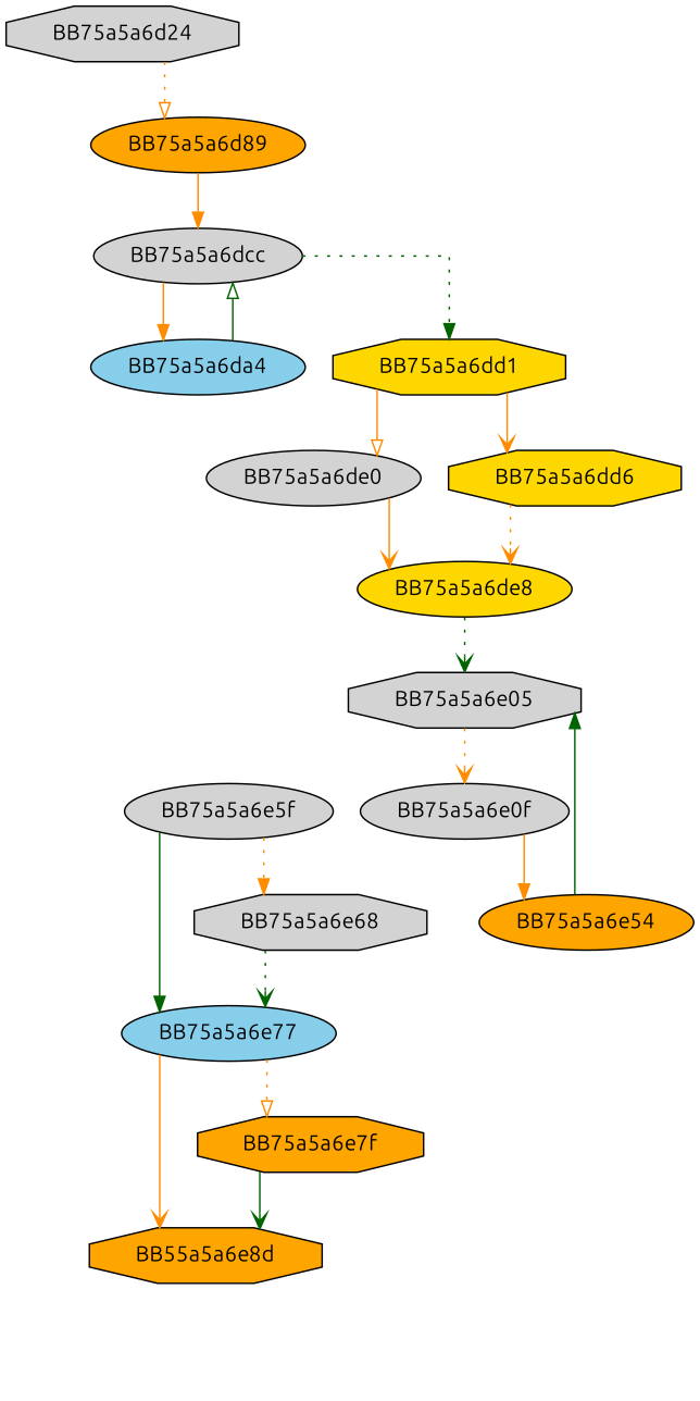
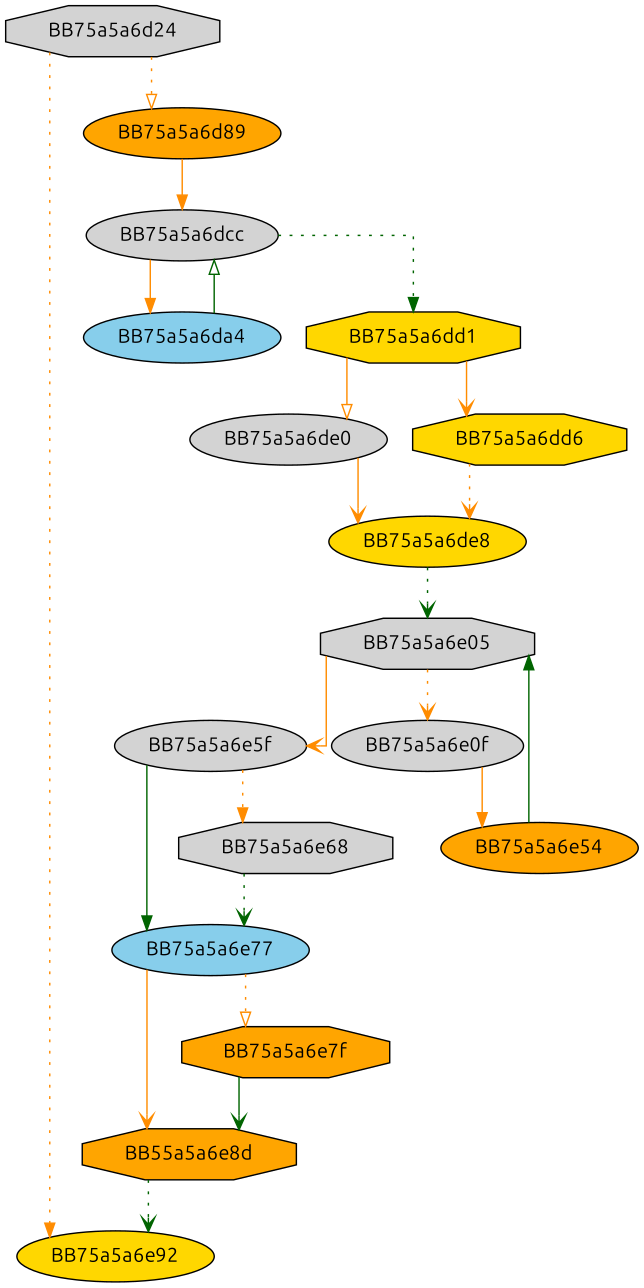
  digraph {
    fontname=Ubuntu
    splines=ortho
    node [fillcolor=lightgrey fontname=Ubuntu shape=ellipse style=filled]
    edge [arrowhead=vee color=darkorange fontname=Ubuntu style=solid]
    BB75a5a6d24 [shape=octagon]
+   BB75a5a6e92 [fillcolor=gold]
    BB75a5a6d89 [fillcolor=orange]
    BB75a5a6dcc
    BB75a5a6da4 [fillcolor=skyblue]
    BB75a5a6dd1 [fillcolor=gold shape=octagon]
    BB75a5a6de0
    BB75a5a6dd6 [fillcolor=gold shape=octagon]
    BB75a5a6de8 [fillcolor=gold]
    BB75a5a6e05 [shape=octagon]
    BB75a5a6e5f
    BB75a5a6e0f
    BB75a5a6e77 [fillcolor=skyblue]
    BB75a5a6e68 [shape=octagon]
    BB75a5a6e54 [fillcolor=orange]
    n16 [fillcolor=orange label=BB55a5a6e8d shape=octagon]
    BB75a5a6e7f [fillcolor=orange shape=octagon]
+   BB75a5a6d24 -> BB75a5a6e92 [arrowhead=normal style=dotted]
    BB75a5a6d24 -> BB75a5a6d89 [arrowhead=onormal style=dotted]
    BB75a5a6d89 -> BB75a5a6dcc [arrowhead=normal]
    BB75a5a6dcc -> BB75a5a6da4 [arrowhead=normal]
    BB75a5a6dcc -> BB75a5a6dd1 [arrowhead=normal color=darkgreen style=dotted]
    BB75a5a6da4 -> BB75a5a6dcc [arrowhead=onormal color=darkgreen]
    BB75a5a6dd1 -> BB75a5a6de0 [arrowhead=onormal]
    BB75a5a6dd1 -> BB75a5a6dd6
    BB75a5a6de0 -> BB75a5a6de8
    BB75a5a6dd6 -> BB75a5a6de8 [style=dotted]
    BB75a5a6de8 -> BB75a5a6e05 [color=darkgreen style=dotted]
+   BB75a5a6e05 -> BB75a5a6e5f
    BB75a5a6e05 -> BB75a5a6e0f [style=dotted]
    BB75a5a6e5f -> BB75a5a6e77 [arrowhead=normal color=darkgreen]
    BB75a5a6e5f -> BB75a5a6e68 [arrowhead=normal style=dotted]
    BB75a5a6e0f -> BB75a5a6e54 [arrowhead=normal]
    BB75a5a6e77 -> n16
    BB75a5a6e77 -> BB75a5a6e7f [arrowhead=onormal style=dotted]
    BB75a5a6e68 -> BB75a5a6e77 [color=darkgreen style=dotted]
    BB75a5a6e54 -> BB75a5a6e05 [arrowhead=normal color=darkgreen]
+   n16 -> BB75a5a6e92 [color=darkgreen style=dotted]
    BB75a5a6e7f -> n16 [color=darkgreen]
  }
